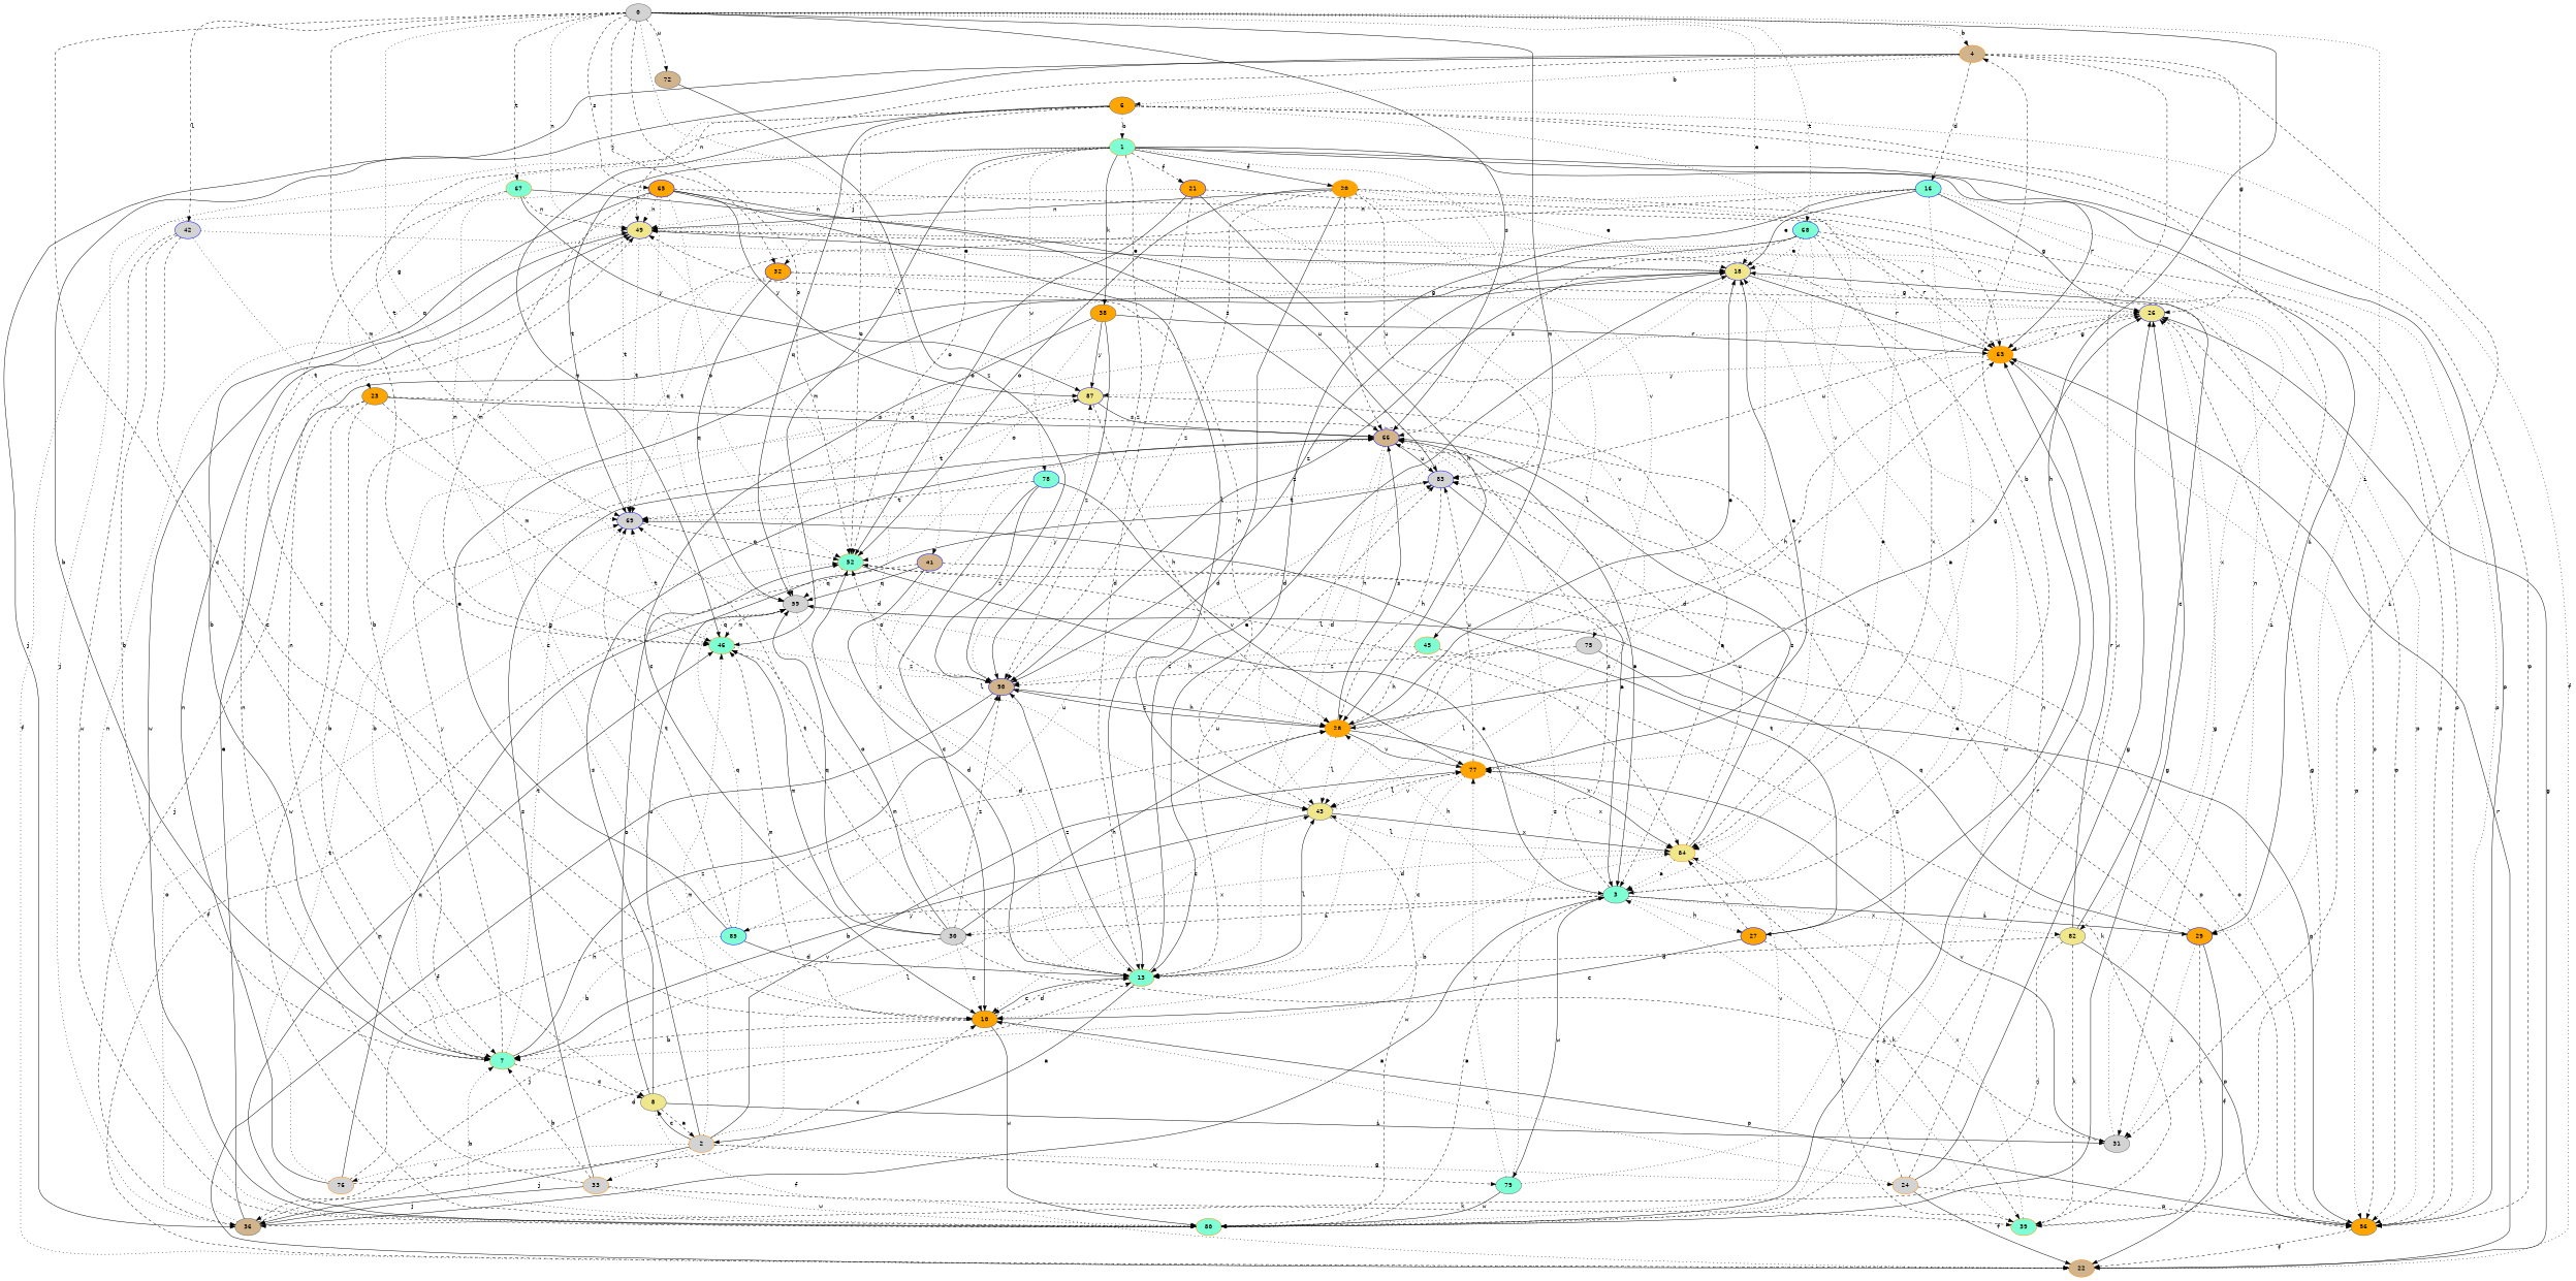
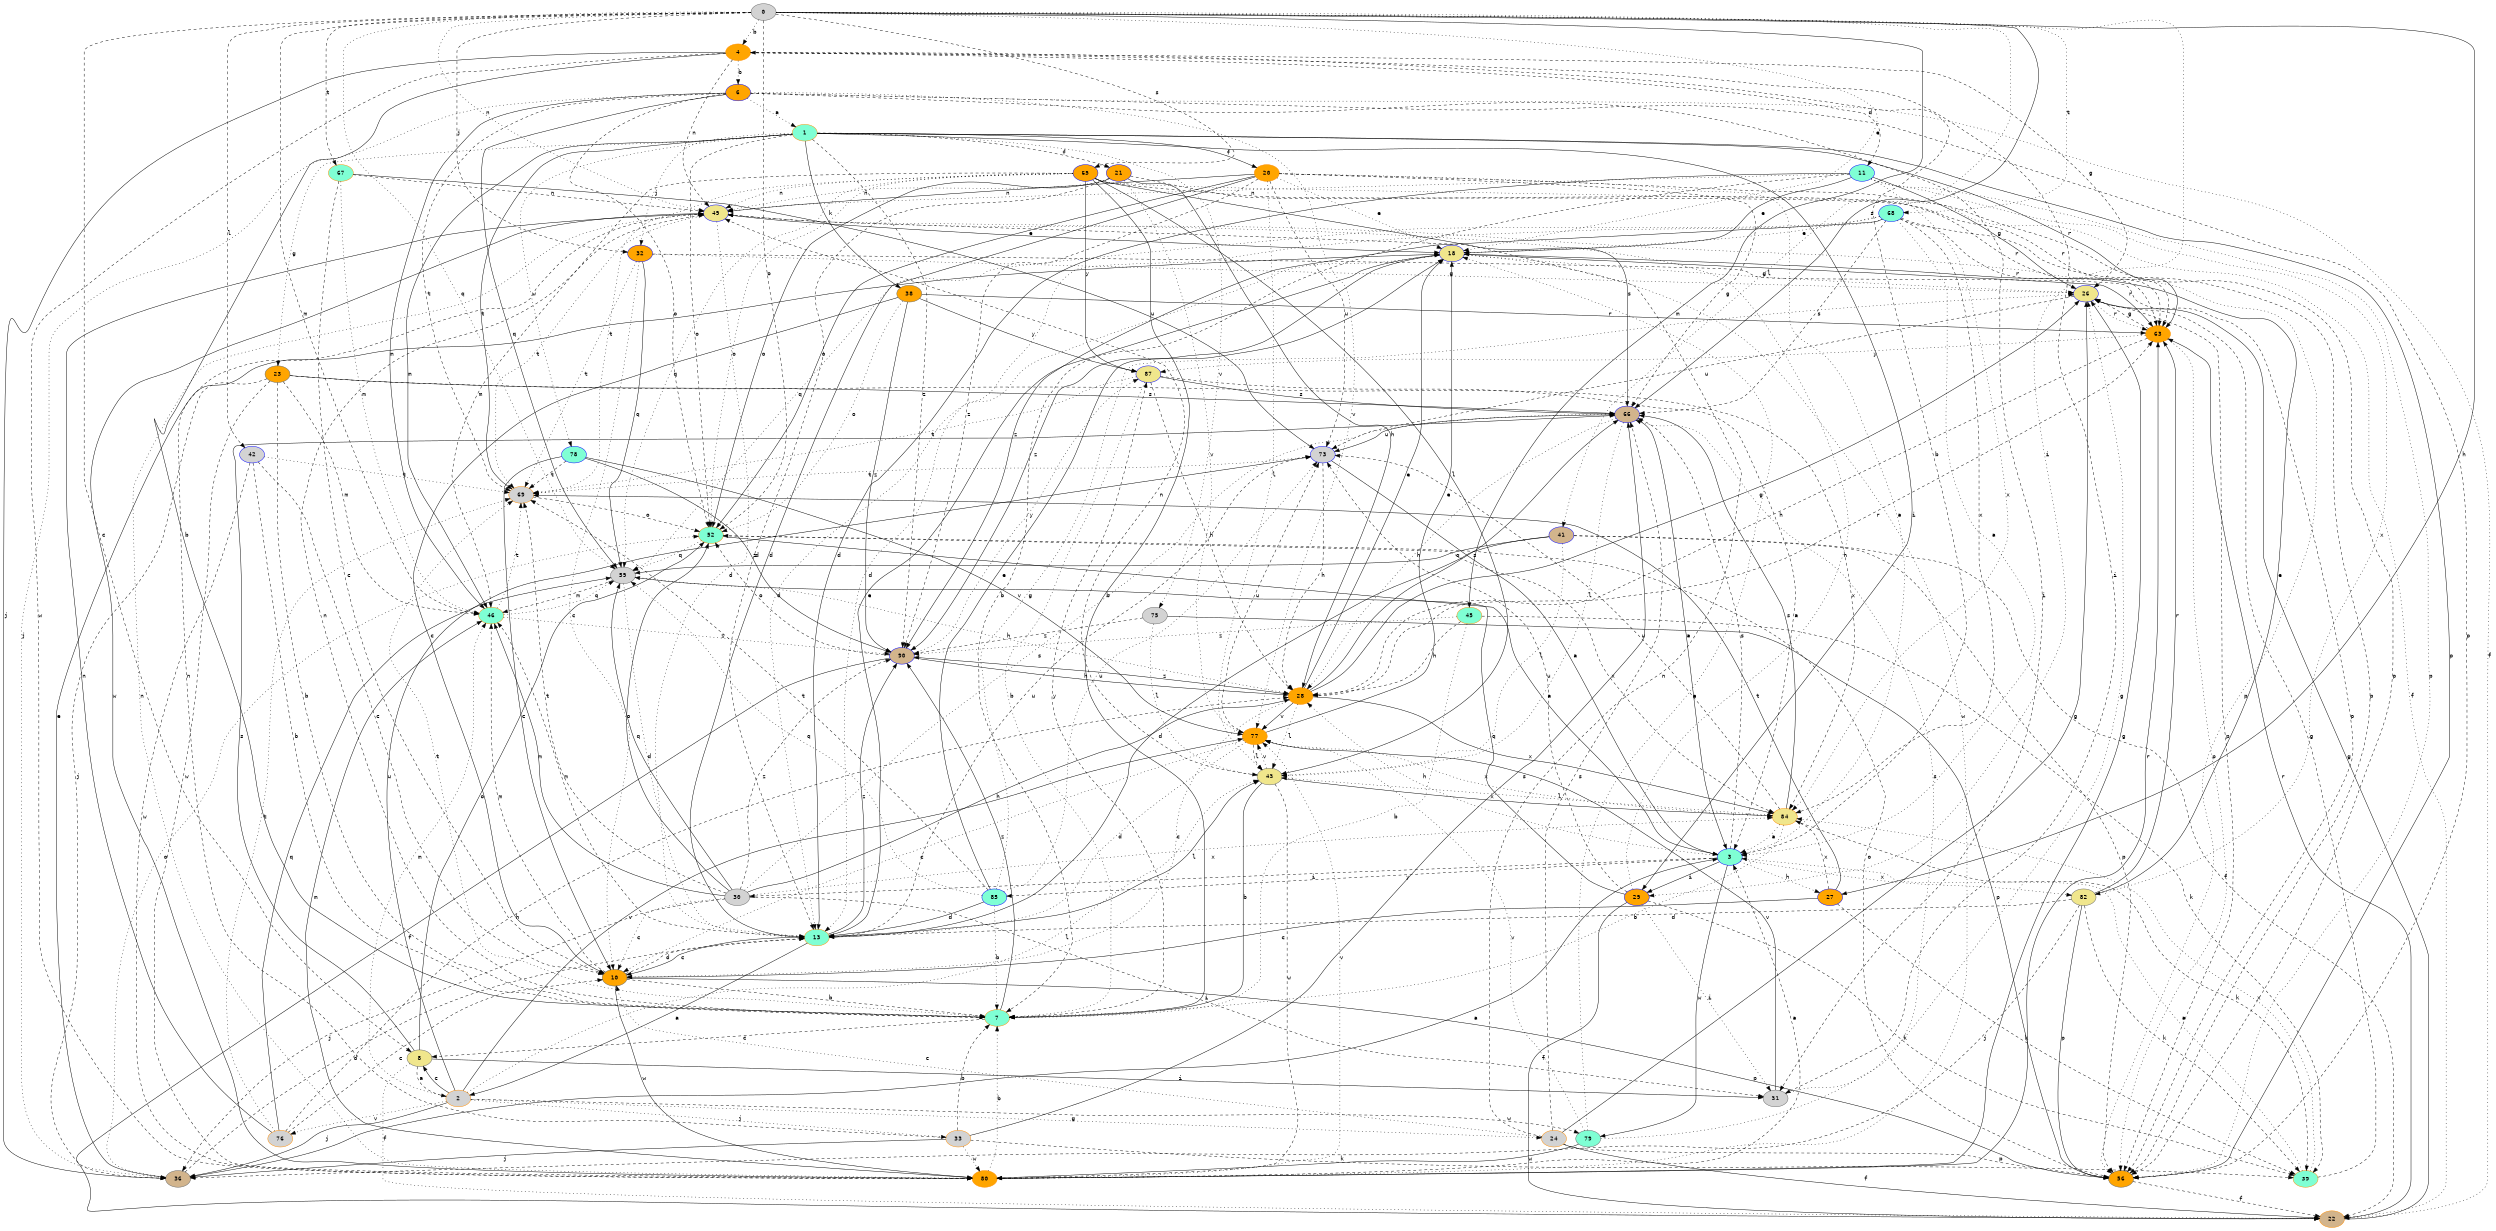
  strict digraph {
    fontname="DejaVu Sans Mono"
    node [color=darkorange fillcolor=aquamarine fontname="DejaVu Sans Mono" style=filled]
    edge [fontname="DejaVu Sans Mono" style=solid]
    0 [color=gray40 fillcolor=lightgrey]
-   4 [fillcolor=tan]
+   4 [fillcolor=orange]
    8 [color=gray40 fillcolor=khaki]
    18 [color=blue fillcolor=khaki]
    27 [color=blue fillcolor=orange]
    29 [color=blue fillcolor=orange]
    32 [color=blue fillcolor=orange]
    41 [color=blue fillcolor=tan]
    42 [color=blue fillcolor=lightgrey]
    45
    46
    49 [color=blue fillcolor=khaki]
    52
    59 [color=gray40 fillcolor=lightgrey]
    65 [color=blue fillcolor=orange]
    66 [color=blue fillcolor=tan]
    67
    68 [color=blue]
-   72 [color=gray40 fillcolor=tan]
    36 [color=gray40 fillcolor=tan]
-   6 [color=gray40 fillcolor=orange]
+   6 [color=blue fillcolor=orange]
    7
-   11 [color=blue label=16]
+   11 [color=blue]
    26 [color=blue fillcolor=khaki]
    31 [color=gray40 fillcolor=lightgrey]
-   80
+   80 [fillcolor=orange]
    2 [fillcolor=lightgrey]
    22 [fillcolor=tan]
    63 [fillcolor=orange]
    90 [color=blue fillcolor=tan]
    13
-   69 [color=blue fillcolor=lightgrey]
+   69 [fillcolor=lightgrey]
    10 [color=gray40 fillcolor=orange]
    84 [fillcolor=khaki]
    39
-   73 [color=blue fillcolor=lightgrey label=83]
+   73 [color=blue fillcolor=lightgrey]
    56 [color=gray40 fillcolor=orange]
    43 [color=gray40 fillcolor=khaki]
    28 [fillcolor=orange]
-   3 [color=gray40]
+   3 [color=blue]
    87 [color=blue fillcolor=khaki]
    1
    20 [fillcolor=orange]
    21 [color=blue fillcolor=orange]
    23 [color=gray40 fillcolor=orange]
    38 [color=gray40 fillcolor=orange]
    75 [color=gray40 fillcolor=lightgrey]
    78 [color=blue]
    77 [fillcolor=orange]
    24 [fillcolor=lightgrey]
    33 [fillcolor=lightgrey]
    76 [fillcolor=lightgrey]
    79 [color=gray40]
    30 [color=gray40 fillcolor=lightgrey]
    82 [color=gray40 fillcolor=khaki]
    85 [color=blue]
    0 -> 4 [label=b style=dotted]
    0 -> 8 [label=c style=dashed]
    0 -> 18 [label=e style=dotted]
    0 -> 27 [label=h]
    0 -> 29 [label=i style=dotted]
    0 -> 32 [label=j style=dashed]
    0 -> 41 [label=l style=dotted]
    0 -> 42 [label=l style=dashed]
    0 -> 45 [label=m]
    0 -> 46 [label=m style=dashed]
    0 -> 49 [label=n style=dotted]
    0 -> 52 [label=o style=dashed]
    0 -> 59 [label=q style=dotted]
    0 -> 65 [label=s style=dashed]
    0 -> 66 [label=s]
    0 -> 67 [label=t style=dashed]
    0 -> 68 [label=t style=dotted]
-   0 -> 72 [label=u style=dashed]
    4 -> 49 [label=n style=dashed]
    4 -> 36 [label=j]
    4 -> 6 [label=b style=dotted]
    4 -> 7 [label=b]
    4 -> 11 [label=d style=dashed]
    4 -> 26 [label=g style=dashed]
    4 -> 31 [label=i style=dashed]
    4 -> 80 [label=w style=dashed]
    8 -> 52 [label=o]
    8 -> 66 [label=s]
    8 -> 31 [label=i]
    8 -> 2 [label=a style=dashed]
    8 -> 22 [label=f style=dotted]
    18 -> 26 [label=g style=dotted]
    18 -> 80 [label=w style=dotted]
    18 -> 63 [label=r]
    18 -> 90 [label=z]
    18 -> 13 [label=d style=dotted]
    27 -> 69 [label=t]
    27 -> 10 [label=c]
    27 -> 84 [label=x style=dashed]
    27 -> 39 [label=k style=dashed]
    29 -> 49 [label=n style=dotted]
    29 -> 59 [label=q]
    29 -> 31 [label=i style=dotted]
    29 -> 22 [label=f]
    29 -> 39 [label=k style=dashed]
    29 -> 73 [label=u style=dashed]
    32 -> 59 [label=q]
    32 -> 26 [label=g style=dotted]
    32 -> 69 [label=t style=dotted]
    32 -> 10 [label=c style=dotted]
    32 -> 56 [label=p style=dashed]
    41 -> 59 [label=q]
    41 -> 22 [label=f style=dashed]
    41 -> 13 [label=d]
    41 -> 56 [label=p style=dashed]
    41 -> 43 [label=l style=dotted]
-   42 -> 18 [label=e style=dotted]
    42 -> 7 [label=b style=dashed]
    42 -> 80 [label=w style=dashed]
    42 -> 69 [label=t style=dotted]
    42 -> 10 [label=c style=dashed]
+   45 -> 7 [label=b style=dotted]
    45 -> 90 [label=z style=dotted]
    45 -> 39 [label=k style=dashed]
    45 -> 28 [label=h style=dashed]
    46 -> 59 [label=q style=dotted]
    46 -> 90 [label=z style=dotted]
    46 -> 69 [label=t style=dotted]
    49 -> 18 [label=e]
    49 -> 80 [label=w]
    49 -> 13 [label=d style=dotted]
    49 -> 69 [label=t style=dotted]
    49 -> 56 [label=p style=dotted]
    52 -> 59 [label=q style=dotted]
    52 -> 84 [label=x style=dashed]
    52 -> 3 [label=a]
    59 -> 46 [label=m style=dashed]
    59 -> 13 [label=d style=dotted]
    59 -> 28 [label=h style=dotted]
    65 -> 46 [label=m style=dashed]
    65 -> 49 [label=n style=dotted]
    65 -> 52 [label=o style=dotted]
    65 -> 59 [label=q style=dotted]
    65 -> 66 [label=s]
    65 -> 7 [label=b]
    65 -> 22 [label=f style=dotted]
    65 -> 63 [label=r style=dashed]
    65 -> 69 [label=t style=dotted]
    65 -> 43 [label=l]
    65 -> 87 [label=y]
    66 -> 73 [label=u]
    66 -> 43 [label=l style=dotted]
    66 -> 28 [label=h style=dotted]
    66 -> 3 [label=a]
    67 -> 46 [label=m style=dotted]
    67 -> 49 [label=n style=dashed]
    67 -> 10 [label=c style=dashed]
    67 -> 73 [label=u]
-   67 -> 87 [label=y]
    68 -> 18 [label=e style=dotted]
    68 -> 59 [label=q style=dotted]
    68 -> 66 [label=s style=dashed]
    68 -> 63 [label=r style=dashed]
    68 -> 90 [label=z]
    68 -> 13 [label=d style=dotted]
    68 -> 84 [label=x style=dashed]
    68 -> 56 [label=p style=dashed]
    68 -> 3 [label=a style=dotted]
-   72 -> 90 [label=z]
    36 -> 18 [label=e]
    36 -> 52 [label=o style=dotted]
    36 -> 13 [label=d style=dashed]
    36 -> 3 [label=a]
    6 -> 46 [label=m]
    6 -> 52 [label=o style=dashed]
    6 -> 59 [label=q]
    6 -> 36 [label=j style=dotted]
    6 -> 31 [label=i style=dashed]
    6 -> 22 [label=f style=dotted]
    6 -> 69 [label=t style=dashed]
    6 -> 56 [label=p style=dashed]
-   6 -> 1 [label=b style=dotted]
+   6 -> 1 [label=a style=dotted]
    6 -> 77 [label=v style=dotted]
    7 -> 8 [label=c style=dashed]
    7 -> 49 [label=n style=dashed]
    7 -> 90 [label=z]
    7 -> 69 [label=t style=dotted]
    7 -> 87 [label=y style=dashed]
    11 -> 18 [label=e]
    11 -> 49 [label=n style=dotted]
    11 -> 7 [label=b style=dashed]
    11 -> 26 [label=g]
    11 -> 13 [label=d]
    11 -> 84 [label=x style=dotted]
    11 -> 56 [label=p style=dotted]
    11 -> 82 [label=x style=dotted]
    26 -> 63 [label=r style=dotted]
    26 -> 73 [label=u style=dashed]
    26 -> 56 [label=p style=dashed]
    31 -> 26 [label=g style=dotted]
    31 -> 77 [label=v]
    80 -> 46 [label=m]
    80 -> 49 [label=n style=dotted]
    80 -> 7 [label=b style=dotted]
    80 -> 26 [label=g]
    80 -> 63 [label=r]
    80 -> 3 [label=a style=dashed]
    80 -> 77 [label=v style=dotted]
    2 -> 8 [label=c]
    2 -> 46 [label=m style=dotted]
    2 -> 36 [label=j]
    2 -> 73 [label=u]
    2 -> 43 [label=l style=dotted]
    2 -> 77 [label=v]
    2 -> 24 [label=g style=dotted]
    2 -> 33 [label=j style=dotted]
    2 -> 76 [label=v style=dotted]
    2 -> 79 [label=w style=dashed]
    22 -> 26 [label=g]
    22 -> 63 [label=r]
    63 -> 26 [label=g style=dashed]
    63 -> 56 [label=p style=dotted]
    63 -> 28 [label=h style=dashed]
    63 -> 87 [label=y style=dotted]
    90 -> 52 [label=o style=dashed]
    90 -> 22 [label=f]
    90 -> 28 [label=h]
    90 -> 87 [label=y style=dotted]
    13 -> 18 [label=e]
    13 -> 46 [label=m style=dashed]
    13 -> 2 [label=a]
    13 -> 90 [label=z]
    13 -> 10 [label=c]
    13 -> 73 [label=u style=dashed]
    13 -> 43 [label=l]
    69 -> 52 [label=o style=dashed]
    10 -> 46 [label=m style=dashed]
    10 -> 7 [label=b style=dashed]
    10 -> 80 [label=w]
    10 -> 13 [label=d style=dashed]
    10 -> 56 [label=p]
    84 -> 66 [label=s]
    84 -> 7 [label=b style=dotted]
    84 -> 39 [label=k style=dashed]
    84 -> 73 [label=u style=dashed]
    84 -> 43 [label=l style=dotted]
    84 -> 3 [label=a style=dotted]
    39 -> 26 [label=g style=dashed]
    39 -> 84 [label=x style=dotted]
    39 -> 3 [label=a style=dotted]
    73 -> 69 [label=t style=dotted]
    73 -> 28 [label=h style=dashed]
    73 -> 3 [label=a]
    56 -> 52 [label=o style=dashed]
    56 -> 22 [label=f style=dashed]
    43 -> 49 [label=n style=dashed]
    43 -> 7 [label=b]
    43 -> 80 [label=w style=dashed]
    43 -> 84 [label=x]
    43 -> 77 [label=v style=dotted]
    28 -> 18 [label=e]
    28 -> 66 [label=s]
    28 -> 26 [label=g]
    28 -> 63 [label=r style=dashed]
    28 -> 90 [label=z]
    28 -> 10 [label=c style=dotted]
    28 -> 84 [label=x]
    28 -> 43 [label=l style=dotted]
    28 -> 77 [label=v]
    3 -> 4 [label=b style=dashed]
    3 -> 27 [label=h style=dotted]
    3 -> 29 [label=i]
    3 -> 66 [label=s style=dashed]
    3 -> 28 [label=h style=dotted]
    3 -> 79 [label=w]
    3 -> 30 [label=i style=dashed]
    3 -> 82 [label=x style=dotted]
    3 -> 85 [label=y style=dashed]
    87 -> 66 [label=s]
    87 -> 7 [label=b style=dotted]
    87 -> 69 [label=t style=dotted]
    87 -> 28 [label=h style=dashed]
    87 -> 3 [label=a style=dashed]
    1 -> 29 [label=i]
    1 -> 32 [label=j style=dotted]
    1 -> 46 [label=m]
    1 -> 52 [label=o style=dashed]
    1 -> 63 [label=r]
    1 -> 90 [label=z style=dashed]
    1 -> 69 [label=t]
    1 -> 56 [label=p]
    1 -> 20 [label=f]
    1 -> 21 [label=f style=dashed]
    1 -> 23 [label=g style=dotted]
    1 -> 38 [label=k]
    1 -> 75 [label=v style=dotted]
    1 -> 78 [label=w style=dotted]
    20 -> 18 [label=e style=dotted]
    20 -> 49 [label=n]
    20 -> 52 [label=o]
-   20 -> 66 [label=s style=dashed]
+   20 -> 66 [label=g style=dashed]
    20 -> 90 [label=z style=dashed]
    20 -> 13 [label=d]
    20 -> 73 [label=u style=dashed]
    20 -> 56 [label=p style=dashed]
    20 -> 43 [label=l style=dotted]
    20 -> 3 [label=a style=dotted]
    21 -> 49 [label=n style=dotted]
    21 -> 52 [label=o]
    21 -> 63 [label=r style=dashed]
    21 -> 13 [label=d style=dashed]
    21 -> 28 [label=h]
    21 -> 77 [label=v style=dotted]
    23 -> 46 [label=m style=dashed]
    23 -> 66 [label=s]
    23 -> 36 [label=j style=dashed]
    23 -> 7 [label=b style=dashed]
    23 -> 80 [label=w style=dashed]
    23 -> 84 [label=x style=dashed]
    38 -> 52 [label=o style=dotted]
    38 -> 63 [label=r]
    38 -> 90 [label=z]
    38 -> 10 [label=c]
    38 -> 87 [label=y]
    75 -> 90 [label=z style=dashed]
    75 -> 56 [label=p]
    75 -> 43 [label=l style=dotted]
    78 -> 90 [label=z]
    78 -> 69 [label=t style=dashed]
    78 -> 10 [label=c]
    78 -> 77 [label=v]
    77 -> 18 [label=e]
    77 -> 13 [label=d style=dotted]
    77 -> 10 [label=c style=dotted]
    77 -> 84 [label=x style=dotted]
    77 -> 73 [label=u style=dashed]
    77 -> 43 [label=l style=dashed]
    24 -> 49 [label=n style=dashed]
    24 -> 66 [label=s style=dashed]
    24 -> 26 [label=g]
    24 -> 22 [label=f]
    24 -> 10 [label=c style=dotted]
    24 -> 56 [label=p style=dashed]
    33 -> 49 [label=n style=dashed]
    33 -> 66 [label=s]
    33 -> 36 [label=j]
    33 -> 7 [label=b style=dashed]
    33 -> 80 [label=w style=dotted]
    33 -> 39 [label=k style=dashed]
    76 -> 49 [label=n]
    76 -> 59 [label=q]
    76 -> 69 [label=t style=dotted]
    76 -> 10 [label=c style=dashed]
    76 -> 28 [label=h style=dashed]
    79 -> 18 [label=e style=dotted]
    79 -> 66 [label=s style=dotted]
    79 -> 80 [label=w]
    79 -> 77 [label=v style=dotted]
    30 -> 46 [label=m]
    30 -> 52 [label=o]
    30 -> 59 [label=q]
    30 -> 66 [label=s style=dotted]
    30 -> 36 [label=j style=dashed]
    30 -> 31 [label=i style=dashed]
    30 -> 90 [label=z style=dashed]
    30 -> 69 [label=t style=dashed]
    30 -> 10 [label=c style=dotted]
    30 -> 84 [label=x style=dotted]
    30 -> 28 [label=h]
-   82 -> 18 [label=c]
+   82 -> 18 [label=e]
    82 -> 36 [label=j style=dashed]
    82 -> 63 [label=r]
    82 -> 13 [label=d style=dashed]
    82 -> 39 [label=k style=dashed]
    82 -> 56 [label=p]
    85 -> 18 [label=e]
    85 -> 59 [label=q style=dotted]
    85 -> 7 [label=b style=dotted]
    85 -> 26 [label=g style=dotted]
    85 -> 13 [label=d]
    85 -> 69 [label=t style=dashed]
    85 -> 73 [label=u style=dotted]
  }
